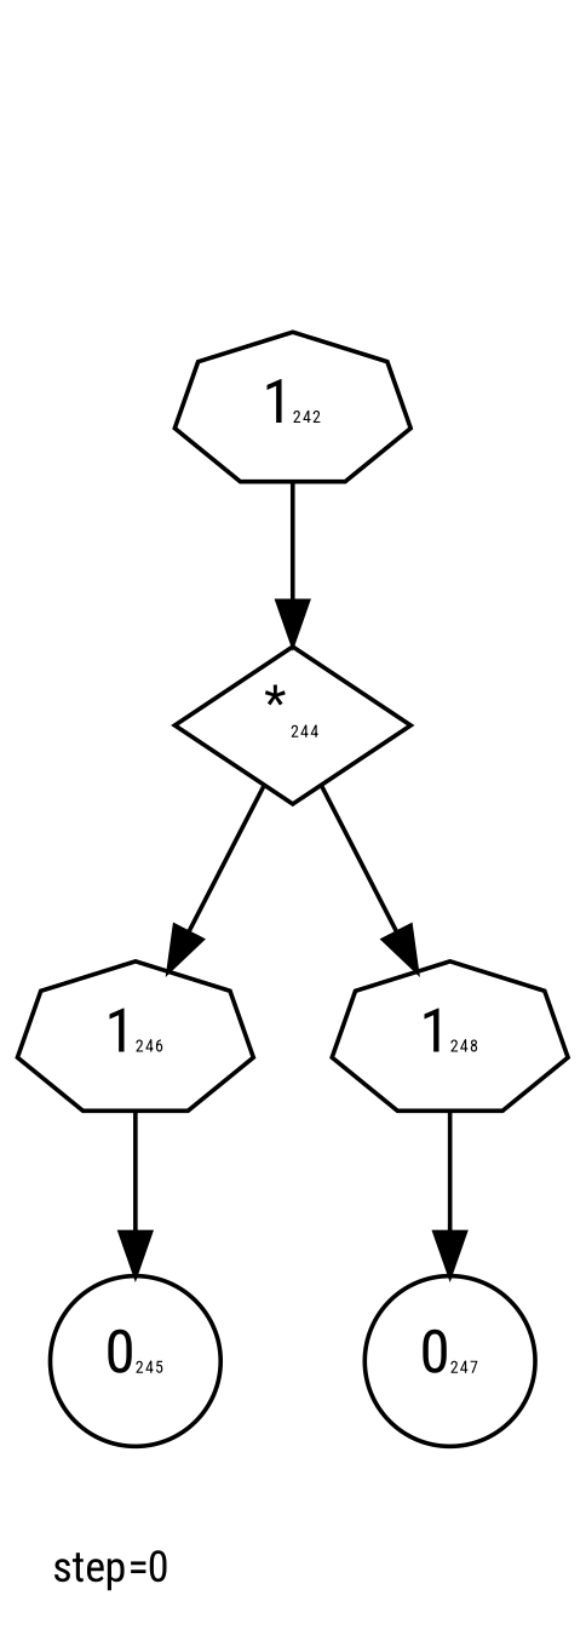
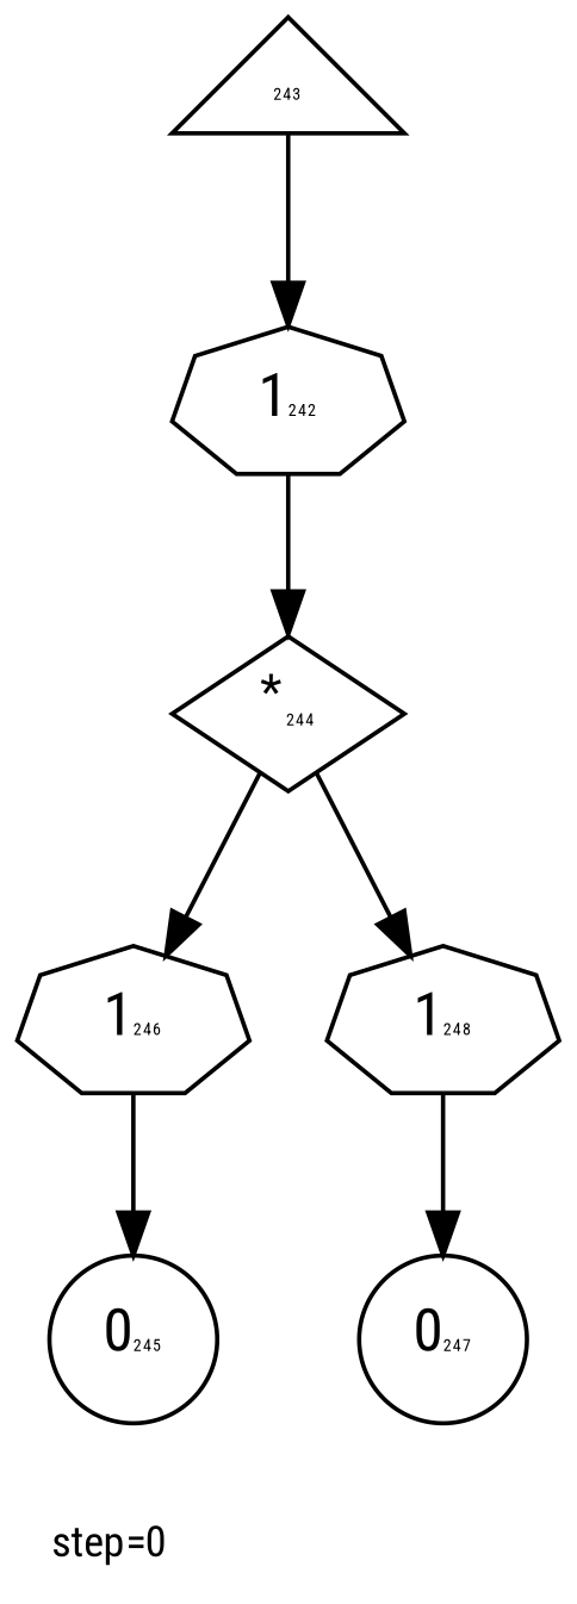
  digraph {
    fontsize=10
    label="step=0"
    labeljust=left
    labelloc=bottom
    fontname="Roboto Condensed"
    node [color=black labelfontcolor=black peripheries=1 shape=septagon fontname="Roboto Condensed"]
    edge [color=black fontname="Roboto Condensed"]
+   n1 [label=<<FONT POINT-SIZE='4'>243</FONT>> shape=triangle]
    n2 [label=<1<FONT POINT-SIZE='4'>242</FONT>> labelfontcolor=""]
    n3 [label=<<SUP>*</SUP><FONT POINT-SIZE='4'>244</FONT>> shape=diamond]
    n4 [label=<1<FONT POINT-SIZE='4'>246</FONT>> labelfontcolor=""]
    n5 [label=<1<FONT POINT-SIZE='4'>248</FONT>> labelfontcolor=""]
    n6 [label=<0<FONT POINT-SIZE='4'>245</FONT>> shape=circle]
    n7 [label=<0<FONT POINT-SIZE='4'>247</FONT>> shape=circle]
+   n1 -> n2
    n2 -> n3
    n3 -> n4
    n3 -> n5
    n4 -> n6
    n5 -> n7
  }
